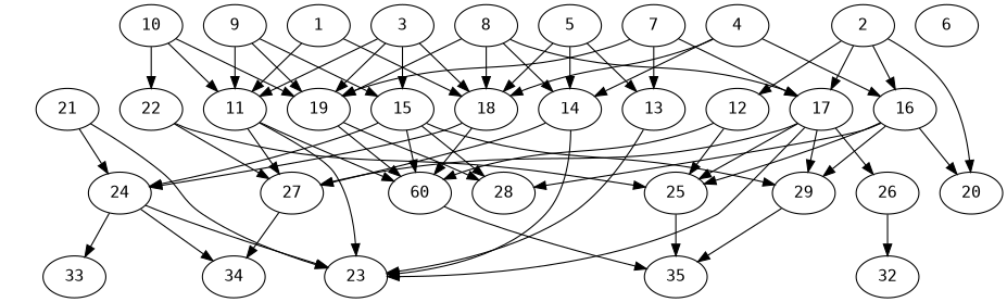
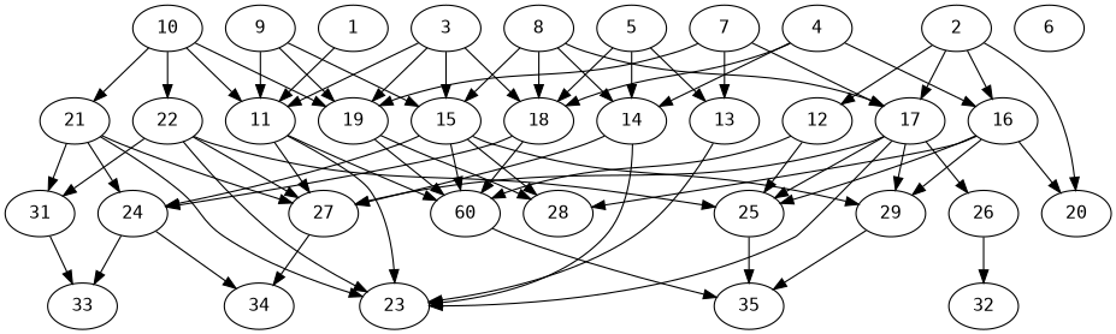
  digraph {
    fontname="DejaVu Sans Mono"
    node [alpha=0.18 fontname="DejaVu Sans Mono"]
    edge [fontname="DejaVu Sans Mono"]
    1 [alpha=0.02 expect_size=11292672]
    11 [alpha=0.00 expect_size=47708160]
    18 [alpha=0.02 expect_size=41587712]
    23 [alpha=0.09 expect_size=45396992]
    27 [alpha=0.12 expect_size=8370176]
    n6 [expect_size=30426112 label=60]
    24 [alpha=0.16 expect_size=39937024]
    25 [alpha=0.17 expect_size=12357632]
    35 [alpha=0.00 expect_size=28500992]
    34 [alpha=0.13 expect_size=38644736]
    33 [alpha=0.04 expect_size=17960960]
    2 [alpha=0.17 expect_size=17352704]
    12 [expect_size=52300800]
    16 [alpha=0.07 expect_size=9188352]
    17 [alpha=0.07 expect_size=12708864]
    20 [alpha=0.11 expect_size=31781888]
    28 [alpha=0.19 expect_size=24491008]
    29 [alpha=0.12 expect_size=29493248]
    26 [expect_size=39040000]
    32 [alpha=0.04 expect_size=15580160]
    3 [alpha=0.13 expect_size=28700672]
    15 [alpha=0.11 expect_size=45173760]
    19 [alpha=0.00 expect_size=24069120]
    4 [alpha=0.07 expect_size=50484224]
    14 [alpha=0.08 expect_size=28697600]
+   31 [alpha=0.01 expect_size=8043520]
    5 [alpha=0.05 expect_size=38004736]
    13 [expect_size=44319744]
    6 [alpha=0.01 expect_size=6718464]
    7 [alpha=0.12 expect_size=35748864]
    8 [alpha=0.13 expect_size=35017728]
    9 [alpha=0.03 expect_size=19507200]
    10 [alpha=0.07 expect_size=34018304]
    21 [alpha=0.03 expect_size=48946176]
    22 [alpha=0.01 expect_size=48966656]
    1 -> 11
-   1 -> 18
    11 -> 23
    11 -> 27
    11 -> n6
    18 -> n6
    18 -> 24
    27 -> 34
    n6 -> 35
    24 -> 34
    24 -> 33
    25 -> 35
    2 -> 12
    2 -> 16
    2 -> 17
    2 -> 20
    12 -> n6
    12 -> 25
    16 -> 25
    16 -> 20
    16 -> 28
    16 -> 29
    17 -> 23
    17 -> 27
    17 -> 25
    17 -> 29
    17 -> 26
    29 -> 35
    26 -> 32
    3 -> 11
    3 -> 18
    3 -> 15
    3 -> 19
    15 -> n6
    15 -> 24
    15 -> 28
    15 -> 29
    19 -> n6
    19 -> 28
    4 -> 18
    4 -> 16
    4 -> 14
    14 -> 23
    14 -> 27
+   31 -> 33
    5 -> 18
    5 -> 14
    5 -> 13
    13 -> 23
    7 -> 17
    7 -> 19
    7 -> 13
    8 -> 18
    8 -> 17
-   8 -> 19
+   8 -> 15
    8 -> 14
    9 -> 11
    9 -> 15
    9 -> 19
    10 -> 11
    10 -> 19
+   10 -> 21
    10 -> 22
    21 -> 23
+   21 -> 27
    21 -> 24
-   24 -> 23
+   21 -> 31
+   22 -> 23
    22 -> 27
    22 -> 25
+   22 -> 31
  }
